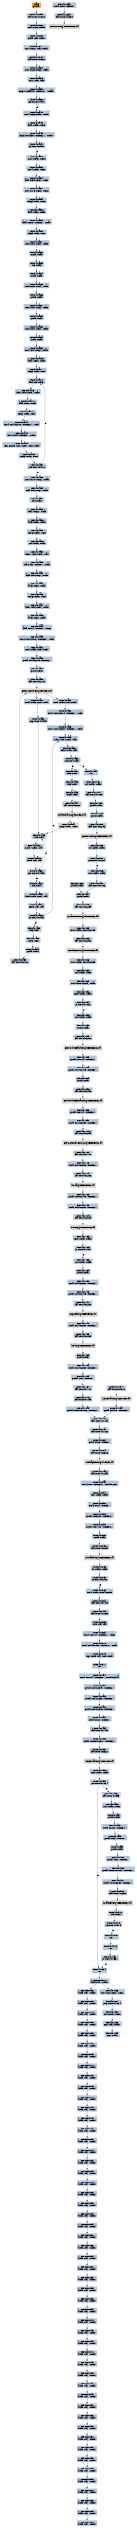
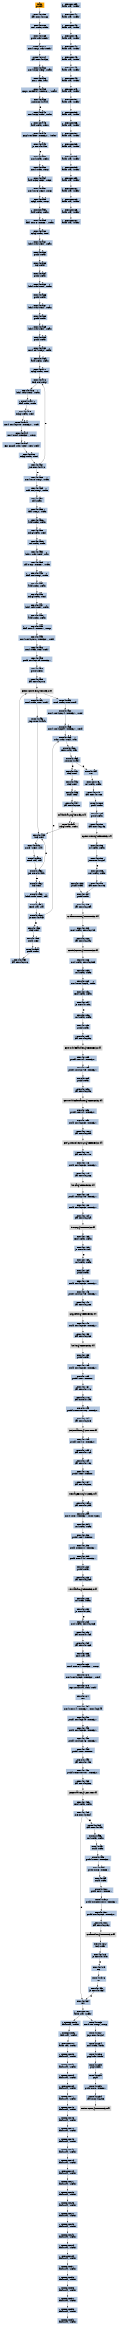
  digraph {
    node [color=lightsteelblue fillcolor=lightsteelblue shape=rectangle style=filled]
    edge [color="#000000"]
    n1 [color=lightgrey fillcolor=orange label="start\npusha "]
    n2 [label="0x0040105e\ncall 0x0040106c"]
    n3 [label="0x0040106c\nxorl %edx, %edx"]
    n4 [label="0x0040106e\npushl %fs:(%edx)"]
    n5 [label="0x00401071\nmovl %esp, %fs:(%edx)"]
    n6 [label="0x00401074\ncall 0x00401a32"]
    n7 [label="0x00401a32\nmovl 0x2c(%esp), %eax"]
    n8 [label="0x00401a36\nxorw %ax, %ax"]
    n9 [label="0x00401a39\ncmpw $0x5a4d<UINT16>, (%eax)"]
    n10 [label="0x00401a3e\njne 0x00401a4d"]
    n11 [label="0x00401a40\nmovl 0x3c(%eax), %ebx"]
    n12 [label="0x00401a43\naddl %eax, %ebx"]
    n13 [label="0x00401a45\ncmpl $0x4550<UINT32>, (%ebx)"]
    n14 [label="0x00401a4b\nje 0x00401a50"]
    n15 [label="0x00401a50\nmovl %eax, %ebx"]
    n16 [label="0x00401a52\nmovl %eax, %ecx"]
    n17 [label="0x00401a54\naddl 0x3c(%ecx), %ecx"]
    n18 [label="0x00401a57\nmovl 0x78(%ecx), %ecx"]
    n19 [label="0x00401a5a\nxchgl %eax, %ecx"]
    n20 [label="0x00301a5b\naddl %ebx, %eax"]
    n21 [label="0x00401a5d\naddl $0x18<UINT8>, %eax"]
    n22 [label="0x00401a60\nxchgl %eax, %esi"]
    n23 [label="0x00401a61\nlodsl %ds:(%esi), %eax"]
    n24 [label="0x00401a62\npushl %eax"]
    n25 [label="0x00401a63\nincl %eax"]
    n26 [label="0x00401a64\npushl %eax"]
    n27 [label="0x00401a65\nlodsl %ds:(%esi), %eax"]
    n28 [label="0x00401a66\npushl %eax"]
    n29 [label="0x00401a67\nlodsl %ds:(%esi), %eax"]
    n30 [label="0x00401a68\npushl %eax"]
    n31 [label="0x00401a69\nlodsl %ds:(%esi), %eax"]
    n32 [label="0x00401a6a\npushl %eax"]
    n33 [label="0x00401a6b\nmovl 0x4(%esp), %eax"]
    n34 [label="0x00401a6f\naddl %ebx, %eax"]
    n35 [label="0x00401a71\nxchgl %eax, %esi"]
    n36 [label="0x00401a72\ndecl 0xc(%esp)"]
    n37 [label="0x00401a76\nlodsl %ds:(%esi), %eax"]
    n38 [label="0x00401a77\naddl %ebx, %eax"]
    n39 [color=lightgrey label="0x00401a79\nxchgl %eax, %esi"]
    n40 [label="0x00401a7a\nmovl $0x402000<UINT32>, %edi"]
    n41 [label="0x00401a7f\nmovl $0xf<UINT32>, %ecx"]
    n42 [label="0x00401a84\nrepz cmpsb %ds:(%esi), %es:(%edi)"]
    n43 [label="0x00401a86\nxchgl %eax, %esi"]
    n44 [label="0x00401a87\njne 0x00401a72"]
    n45 [label="0x00401a89\nmovl 0x10(%esp), %eax"]
    n46 [label="0x00401a8d\nsubl 0xc(%esp), %eax"]
    n47 [label="0x00401a91\nshll %eax"]
    n48 [label="0x00401a93\naddl (%esp), %eax"]
    n49 [label="0x00401a96\naddl %ebx, %eax"]
    n50 [label="0x00401a98\nxchgl %eax, %esi"]
    n51 [label="0x00401a99\nxorl %eax, %eax"]
    n52 [label="0x00401a9b\nlodsw %ds:(%esi), %ax"]
    n53 [label="0x00401a9d\nshll $0x2<UINT8>, %eax"]
    n54 [label="0x00401aa0\naddl 0x8(%esp), %eax"]
    n55 [label="0x00401aa4\naddl %ebx, %eax"]
    n56 [label="0x00401aa6\nxchgl %eax, %esi"]
    n57 [label="0x00401aa7\nlodsl %ds:(%esi), %eax"]
    n58 [label="0x00401aa8\naddl %ebx, %eax"]
    n59 [label="0x00401aaa\naddl $0x14<UINT8>, %esp"]
    n60 [label="0x00401aad\nmovl $0x40201c<UINT32>, %edi"]
    n61 [label="0x00401ab2\nstosl %eax, %es:(%edi)"]
    n62 [label="0x00401ab3\npushl $0x40200f<UINT32>"]
    n63 [label="0x00401ab8\npushl %ebx"]
    n64 [label="0x00401ab9\ncall 0x0040201c"]
    n65 [color=lightgrey fillcolor=lightgrey label="GetProcAddress@kernel32.dll"]
    n66 [label="0x00401abf\nstosl %eax, %es:(%edi)"]
    n67 [label="0x00401af1\nstosl %eax, %es:(%edi)"]
    n68 [label="0x00401ac0\nmovl $0x402024<UINT32>, %esi"]
    n69 [label="0x00401af2\njmp 0x00401adb"]
    n70 [label="0x00401ac5\nmovl $0x40228a<UINT32>, %edi"]
    n71 [label="0x00401aca\nlodsw %ds:(%esi), %ax"]
    n72 [label="0x00401acc\ntestw %ax, %ax"]
    n73 [label="0x00401acf\nje 0x00401af4"]
    n74 [label="0x00401ad1\ndecl %esi"]
    n75 [label="0x00401af4\nret"]
    n76 [label="0x00401ad2\ndecl %esi"]
    n77 [label="0x00401079\nxorl %eax, %eax"]
    n78 [label="0x00401ad3\npushl %esi"]
    n79 [label="0x00401ad4\ncall 0x00402020"]
    n80 [color=lightgrey fillcolor=lightgrey label="LoadLibraryA@kernel32.dll"]
    n81 [fillcolor=lightgrey label="0x00401ada\nxchgl %eax, %ebx"]
    n82 [label="0x00401adb\nincl %esi"]
    n83 [label="0x00401adc\nmovb (%esi), %al"]
    n84 [label="0x00401ade\ntestb %al, %al"]
    n85 [label="0x00401ae0\njne 0x00401adb"]
    n86 [label="0x00401ae2\nincl %esi"]
    n87 [label="0x00401ae3\nlodsb %ds:(%esi), %al"]
    n88 [label="0x00401ae4\ntestb %al, %al"]
    n89 [label="0x00401ae6\nje 0x00401aca"]
    n90 [label="0x00401ae8\ndecl %esi"]
    n91 [label="0x00401ae9\npushl %esi"]
    n92 [label="0x00401aea\npushl %ebx"]
    n93 [label="0x00401aeb\ncall 0x0040201c"]
    n94 [label="0x0040107b\ncall 0x0040108e"]
    n95 [label="0x0040108e\npushl %eax"]
    n96 [label="0x0040108f\npushl %eax"]
    n97 [label="0x00401090\ncall 0x004022d6"]
    n98 [color=lightgrey fillcolor=lightgrey label="OpenMutexA@KERNEL32.dll"]
    n99 [label="0x00401096\norl %eax, %eax"]
    n100 [label="0x00401098\njne 0x00401234"]
    n101 [label="0x0040109e\nxorl %eax, %eax"]
    n102 [label="0x004010a0\ncall 0x004010b3"]
    n103 [label="0x004010b4\npushl %eax"]
    n104 [label="0x004010b3\npushl %eax"]
    n105 [label="0x004010b5\ncall 0x0040229a"]
    n106 [color=lightgrey fillcolor=lightgrey label="CreateMutexA@KERNEL32.dll"]
    n107 [label="0x004010bb\nmovl %eax, 0x004027b5"]
    n108 [label="0x004010c0\ncall 0x004022a2"]
    n109 [color=lightgrey fillcolor=lightgrey label="GetTickCount@KERNEL32.dll"]
    n110 [label="0x004010c6\nmovl %eax, 0x004029e5"]
    n111 [label="0x004010cb\nxorl %eax, %eax"]
    n112 [label="0x004010cd\nmovl 0x004022f6, %eax"]
    n113 [label="0x004010d2\ntestl %eax, %eax"]
    n114 [label="0x004010d4\nje 0x004010dc"]
    n115 [label="0x004010dc\nxorl %eax, %eax"]
    n116 [label="0x004010de\npushl %eax"]
    n117 [label="0x004010df\ncall 0x004022b2"]
    n118 [color=lightgrey fillcolor=lightgrey label="GetModuleHandleA@KERNEL32.dll"]
    n119 [label="0x004010e5\npushl $0x104<UINT32>"]
    n120 [label="0x004010ea\npushl $0x4027b9<UINT32>"]
    n121 [label="0x004010ef\npushl %eax"]
    n122 [label="0x004010f0\ncall 0x004022a6"]
    n123 [color=lightgrey fillcolor=lightgrey label="GetModuleFileNameA@KERNEL32.dll"]
    n124 [label="0x004010f6\npushl $0x104<UINT32>"]
    n125 [label="0x004010fb\npushl $0x4028c9<UINT32>"]
    n126 [label="0x00401100\ncall 0x004022aa"]
    n127 [color=lightgrey fillcolor=lightgrey label="GetSystemDirectoryA@KERNEL32.dll"]
    n128 [label="0x00401106\ncall 0x00401118"]
    n129 [label="0x00401118\npushl $0x4028c9<UINT32>"]
    n130 [label="0x0040111d\ncall 0x004022c6"]
    n131 [color=lightgrey fillcolor=lightgrey label="lstrcat@KERNEL32.dll"]
    n132 [label="0x00401123\npushl $0x4027b9<UINT32>"]
    n133 [label="0x00401128\npushl $0x4028c9<UINT32>"]
    n134 [label="0x0040112d\ncall 0x004022ca"]
    n135 [color=lightgrey fillcolor=lightgrey label="lstrcmp@KERNEL32.dll"]
    n136 [label="0x00401133\ntestl %eax, %eax"]
    n137 [label="0x00401135\nje 0x004011ea"]
    n138 [label="0x0040113b\nxorl %eax, %eax"]
    n139 [label="0x0040113d\npushl %eax"]
    n140 [label="0x0040113e\npushl $0x4028c9<UINT32>"]
    n141 [label="0x00401143\npushl $0x4027b9<UINT32>"]
    n142 [label="0x00401148\ncall 0x0040228e"]
    n143 [color=lightgrey fillcolor=lightgrey label="CopyFileA@KERNEL32.dll"]
    n144 [label="0x0040114e\npushl $0x4028c9<UINT32>"]
    n145 [label="0x00401153\ncall 0x004022ce"]
    n146 [color=lightgrey fillcolor=lightgrey label="lstrlen@KERNEL32.dll"]
    n147 [label="0x00401159\npushl %eax"]
    n148 [label="0x0040115a\npushl $0x4028c9<UINT32>"]
    n149 [label="0x0040115f\npushl $0x1<UINT8>"]
    n150 [label="0x00401161\ncall 0x0040117c"]
    n151 [label="0x0040117c\ncall 0x004011af"]
    n152 [label="0x004011af\npushl $0x80000002<UINT32>"]
    n153 [label="0x004011b4\ncall 0x0040231e"]
    n154 [color=lightgrey fillcolor=lightgrey label="SHSetValueA@SHLWAPI.dll"]
    n155 [label="0x004011ba\npushl $0x410<UINT32>"]
    n156 [label="0x004011bf\ncall 0x004011ca"]
    n157 [label="0x004011ca\ncall 0x004011e2"]
    n158 [label="0x004011e2\npushl $0x0<UINT8>"]
    n159 [label="0x004011e4\ncall 0x00402326"]
    n160 [color=lightgrey fillcolor=lightgrey label="MessageBoxA@USER32.dll"]
    n161 [label="0x004011ea\ncall 0x004012aa"]
    n162 [label="0x004012aa\nmovl $0x0<UINT32>, 0x004028c1"]
    n163 [label="0x004012b4\nxorl %eax, %eax"]
    n164 [label="0x004012b6\npushl $0x4<UINT8>"]
    n165 [label="0x004012b8\npushl $0x3000<UINT32>"]
    n166 [label="0x004012bd\npushl $0x1440<UINT32>"]
    n167 [label="0x004012c2\npushl %eax"]
    n168 [label="0x004012c3\ncall 0x004022ea"]
    n169 [color=lightgrey fillcolor=lightgrey label="VirtualAlloc@KERNEL32.dll"]
    n170 [label="0x004012c9\norl %eax, %eax"]
    n171 [label="0x004012cb\nje 0x004012dc"]
    n172 [label="0x004012cd\nmovl %eax, 0x004028c5"]
    n173 [label="0x004012d2\ncall 0x0040148f"]
    n174 [label="0x0040148f\ncall 0x00401c69"]
    n175 [label="0x00401c69\nxorb %al, %al"]
    n176 [label="0x00401c6b\nmovl $0x104<UINT32>, %ecx"]
    n177 [label="0x00401c70\nmovl $0x4028c9<UINT32>, %edi"]
    n178 [label="0x00401c75\nrepz stosb %al, %es:(%edi)"]
    n179 [label="0x00401c77\nret"]
    n180 [label="0x00401494\nmovl $0x104<UINT32>, 0x0040234a"]
    n181 [label="0x0040149e\npushl $0x40234a<UINT32>"]
    n182 [label="0x004014a3\npushl $0x4028c9<UINT32>"]
    n183 [label="0x004014a8\npushl $0x402346<UINT32>"]
    n184 [label="0x004014ad\npushl $0x0<UINT8>"]
    n185 [label="0x004014af\ncall 0x004014de"]
    n186 [label="0x004014de\npushl $0x80000001<UINT32>"]
    n187 [label="0x004014e3\ncall 0x00402322"]
    n188 [color=lightgrey fillcolor=lightgrey label="SHGetValueA@SHLWAPI.dll"]
    n189 [label="0x004014e9\ntestl %eax, %eax"]
    n190 [label="0x004014eb\njne 0x00401534"]
    n191 [label="0x004014ed\ncall 0x00401af5"]
    n192 [label="0x00401534\nret"]
    n193 [label="0x00401af5\nxorl %eax, %eax"]
    n194 [label="0x80000001\naddb %al, (%eax)"]
    n195 [label="0x00401af7\npushl %eax"]
    n196 [label="0x80000003\naddb %al, (%eax)"]
    n197 [label="0x00401063\nmovl 0x8(%esp), %esp"]
    n198 [label="0x80000005\naddb %al, (%eax)"]
    n199 [label="0x00401067\njmp 0x00401234"]
    n200 [label="0x80000007\naddb %al, (%eax)"]
    n201 [label="0x80000009\naddb %al, (%eax)"]
    n202 [label="0x8000000b\naddb %al, (%eax)"]
    n203 [label="0x8000000d\naddb %al, (%eax)"]
    n204 [label="0x8000000f\naddb %al, (%eax)"]
    n205 [label="0x80000011\naddb %al, (%eax)"]
    n206 [label="0x80000013\naddb %al, (%eax)"]
    n207 [label="0x80000015\naddb %al, (%eax)"]
    n208 [label="0x80000017\naddb %al, (%eax)"]
    n209 [label="0x80000019\naddb %al, (%eax)"]
    n210 [label="0x8000001b\naddb %al, (%eax)"]
    n211 [label="0x8000001d\naddb %al, (%eax)"]
    n212 [label="0x8000001f\naddb %al, (%eax)"]
    n213 [label="0x80000021\naddb %al, (%eax)"]
    n214 [label="0x80000023\naddb %al, (%eax)"]
    n215 [label="0x80000025\naddb %al, (%eax)"]
    n216 [label="0x80000027\naddb %al, (%eax)"]
    n217 [label="0x80000029\naddb %al, (%eax)"]
    n218 [label="0x8000002b\naddb %al, (%eax)"]
    n219 [label="0x8000002d\naddb %al, (%eax)"]
    n220 [label="0x8000002f\naddb %al, (%eax)"]
    n221 [label="0x80000031\naddb %al, (%eax)"]
    n222 [label="0x80000033\naddb %al, (%eax)"]
    n223 [label="0x80000035\naddb %al, (%eax)"]
    n224 [label="0x80000037\naddb %al, (%eax)"]
    n225 [label="0x80000039\naddb %al, (%eax)"]
    n226 [label="0x8000003b\naddb %al, (%eax)"]
-   n227 [label="0x8000003d\naddb %al, (%eax)"]
    n228 [label="0x8000003f\naddb %al, (%eax)"]
    n229 [label="0x80000041\naddb %al, (%eax)"]
    n230 [label="0x80000043\naddb %al, (%eax)"]
    n231 [label="0x80000045\naddb %al, (%eax)"]
    n232 [label="0x80000047\naddb %al, (%eax)"]
    n233 [label="0x80000049\naddb %al, (%eax)"]
    n234 [label="0x8000004b\naddb %al, (%eax)"]
    n235 [label="0x8000004d\naddb %al, (%eax)"]
    n236 [label="0x8000004f\naddb %al, (%eax)"]
    n237 [label="0x80000051\naddb %al, (%eax)"]
    n238 [label="0x80000053\naddb %al, (%eax)"]
    n239 [label="0x80000055\naddb %al, (%eax)"]
    n240 [label="0x80000057\naddb %al, (%eax)"]
    n241 [label="0x80000059\naddb %al, (%eax)"]
    n242 [label="0x8000005b\naddb %al, (%eax)"]
    n243 [label="0x8000005d\naddb %al, (%eax)"]
    n244 [label="0x8000005f\naddb %al, (%eax)"]
    n245 [label="0x80000061\naddb %al, (%eax)"]
    n246 [label="0x80000063\naddb %al, (%eax)"]
    n247 [label="0x80000065\naddb %al, (%eax)"]
    n248 [label="0x80000067\naddb %al, (%eax)"]
    n249 [label="0x00401af8\npushl $0x80<UINT32>"]
    n250 [label="0x00401afd\npushl $0x3<UINT8>"]
    n251 [label="0x00401aff\npushl %eax"]
    n252 [label="0x00401b00\npushl $0x1<UINT8>"]
    n253 [label="0x00401b02\npushl $0xc0000000<UINT32>"]
    n254 [label="0x00401b07\npushl $0x4028c9<UINT32>"]
    n255 [label="0x00401b0c\ncall 0x00402292"]
    n256 [color=lightgrey fillcolor=lightgrey label="CreateFileA@KERNEL32.dll"]
    n257 [label="0x00401b12\nincl %eax"]
    n258 [label="0x00401b13\nje 0x00401b75"]
    n259 [label="0x00401b75\nstc "]
    n260 [label="0x00401b76\nret"]
    n261 [label="0x004014f2\njb 0x00401534"]
    n262 [label="0x00401234\nxorl %edx, %edx"]
    n263 [label="0x00401236\npopl %fs:(%edx)"]
    n264 [label="0x00401239\npopl %edx"]
+   n265 [label="0x0040123a\npopa "]
    n266 [label="0x0040123b\npushl $0x0<UINT8>"]
    n267 [label="0x0040123d\ncall 0x0040229e"]
    n268 [color=lightgrey fillcolor=lightgrey label="ExitProcess@KERNEL32.dll"]
    n1 -> n2
    n2 -> n3
    n3 -> n4
    n4 -> n5
    n5 -> n6
    n6 -> n7
    n7 -> n8
    n8 -> n9
    n9 -> n10
    n10 -> n11 [label=F]
    n11 -> n12
    n12 -> n13
    n13 -> n14
    n14 -> n15 [label=T]
    n15 -> n16
    n16 -> n17
    n17 -> n18
    n18 -> n19
    n19 -> n20
    n20 -> n21
    n21 -> n22
    n22 -> n23
    n23 -> n24
    n24 -> n25
    n25 -> n26
    n26 -> n27
    n27 -> n28
    n28 -> n29
    n29 -> n30
    n30 -> n31
    n31 -> n32
    n32 -> n33
    n33 -> n34
    n34 -> n35
    n35 -> n36
    n36 -> n37
    n37 -> n38
    n38 -> n39
    n39 -> n40
    n40 -> n41
    n41 -> n42
    n42 -> n43
    n43 -> n44
    n44 -> n36 [label=T]
    n44 -> n45 [label=F]
    n45 -> n46
    n46 -> n47
    n47 -> n48
    n48 -> n49
    n49 -> n50
    n50 -> n51
    n51 -> n52
    n52 -> n53
    n53 -> n54
    n54 -> n55
    n55 -> n56
    n56 -> n57
    n57 -> n58
    n58 -> n59
    n59 -> n60
    n60 -> n61
    n61 -> n62
    n62 -> n63
    n63 -> n64
    n64 -> n65
    n65 -> n66
    n65 -> n67
    n66 -> n68
    n67 -> n69
    n68 -> n70
    n69 -> n82
    n70 -> n71
    n71 -> n72
    n72 -> n73
    n73 -> n74 [label=F]
    n73 -> n75 [label=T]
    n74 -> n76
    n75 -> n77
    n76 -> n78
    n77 -> n94
    n78 -> n79
    n79 -> n80
    n80 -> n81
    n81 -> n82
    n82 -> n83
    n83 -> n84
    n84 -> n85
    n85 -> n82 [label=T]
    n85 -> n86 [label=F]
    n86 -> n87
    n87 -> n88
    n88 -> n89
    n89 -> n71 [label=T]
    n89 -> n90 [label=F]
    n90 -> n91
    n91 -> n92
    n92 -> n93
    n93 -> n65
    n94 -> n95
    n95 -> n96
    n96 -> n97
    n97 -> n98
    n98 -> n99
    n99 -> n100
    n100 -> n101 [label=F]
    n101 -> n102
    n102 -> n103
    n103 -> n105
    n104 -> n103
    n105 -> n106
    n106 -> n107
    n107 -> n108
    n108 -> n109
    n109 -> n110
    n110 -> n111
    n111 -> n112
    n112 -> n113
    n113 -> n114
    n114 -> n115 [label=T]
    n115 -> n116
    n116 -> n117
    n117 -> n118
    n118 -> n119
    n119 -> n120
    n120 -> n121
    n121 -> n122
    n122 -> n123
    n123 -> n124
    n124 -> n125
    n125 -> n126
    n126 -> n127
    n127 -> n128
    n128 -> n129
    n129 -> n130
    n130 -> n131
    n131 -> n132
    n132 -> n133
    n133 -> n134
    n134 -> n135
    n135 -> n136
    n136 -> n137
    n137 -> n138 [label=F]
    n138 -> n139
    n139 -> n140
    n140 -> n141
    n141 -> n142
    n142 -> n143
    n143 -> n144
    n144 -> n145
    n145 -> n146
    n146 -> n147
    n147 -> n148
    n148 -> n149
    n149 -> n150
    n150 -> n151
    n151 -> n152
-   n152 -> n156
+   n152 -> n153
    n153 -> n154
    n154 -> n155
    n155 -> n156
    n156 -> n157
    n157 -> n158
    n158 -> n159
    n159 -> n160
    n160 -> n161
    n161 -> n162
    n162 -> n163
    n163 -> n164
    n164 -> n165
    n165 -> n166
    n166 -> n167
    n167 -> n168
    n168 -> n169
    n169 -> n170
    n170 -> n171
    n171 -> n172 [label=F]
    n172 -> n173
    n173 -> n174
    n174 -> n175
    n175 -> n176
    n176 -> n177
    n177 -> n178
    n178 -> n179
    n179 -> n180
    n180 -> n181
    n181 -> n182
    n182 -> n183
    n183 -> n184
    n184 -> n185
    n185 -> n186
    n186 -> n187
    n187 -> n188
    n188 -> n189
    n189 -> n190
    n190 -> n191 [label=F]
    n190 -> n192 [label=T]
    n191 -> n193
    n192 -> n194
    n193 -> n195
    n194 -> n196
    n194 -> n197
    n195 -> n249
    n196 -> n198
    n197 -> n199
    n198 -> n200
    n199 -> n262
    n200 -> n201
    n201 -> n202
    n202 -> n203
    n203 -> n204
    n204 -> n205
    n205 -> n206
    n206 -> n207
    n207 -> n208
    n208 -> n209
    n209 -> n210
    n210 -> n211
    n211 -> n212
    n212 -> n213
    n213 -> n214
    n214 -> n215
    n215 -> n216
    n216 -> n217
    n217 -> n218
    n218 -> n219
    n219 -> n220
    n220 -> n221
    n221 -> n222
    n222 -> n223
    n223 -> n224
    n224 -> n225
    n225 -> n226
-   n226 -> n227
-   n227 -> n228
    n228 -> n229
    n229 -> n230
    n230 -> n231
    n231 -> n232
    n232 -> n233
    n233 -> n234
    n234 -> n235
    n235 -> n236
    n236 -> n237
    n237 -> n238
    n238 -> n239
    n239 -> n240
    n240 -> n241
    n241 -> n242
    n242 -> n243
    n243 -> n244
    n244 -> n245
    n245 -> n246
    n246 -> n247
    n247 -> n248
    n249 -> n250
    n250 -> n251
    n251 -> n252
    n252 -> n253
    n253 -> n254
    n254 -> n255
    n255 -> n256
    n256 -> n257
    n257 -> n258
    n258 -> n259 [label=T]
    n259 -> n260
    n260 -> n261
    n261 -> n192 [label=T]
    n262 -> n263
    n263 -> n264
+   n264 -> n265
+   n265 -> n266
    n266 -> n267
    n267 -> n268
  }
